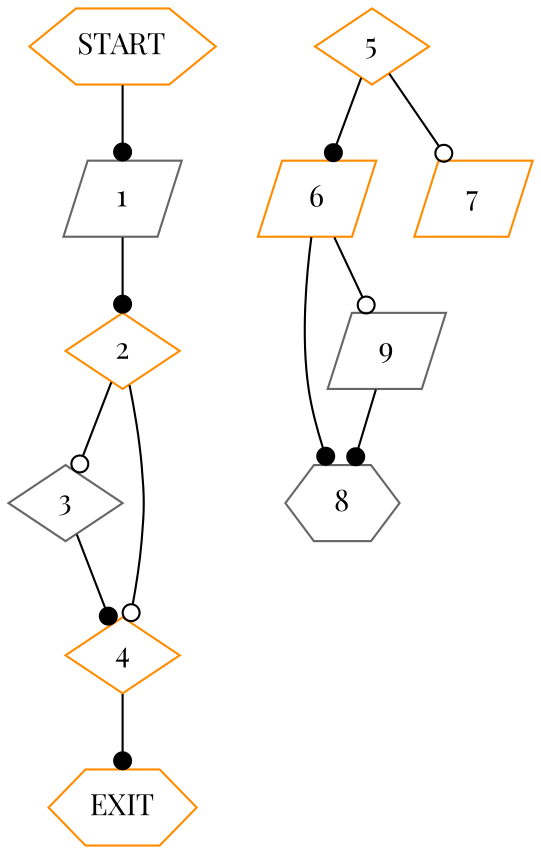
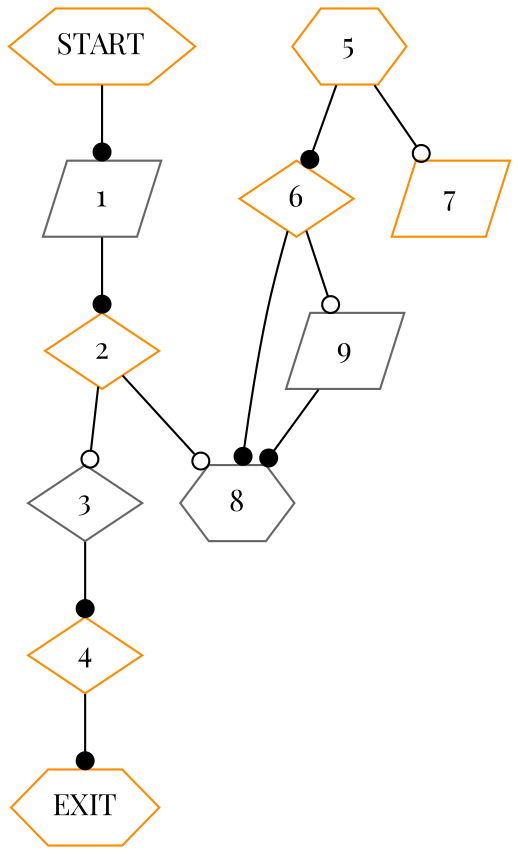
  digraph {
    fontname="Playfair Display"
    node [color=darkorange fontname="Playfair Display" shape=diamond]
    edge [arrowhead=dot fontname="Playfair Display"]
    n1 [label=START shape=hexagon]
    1 [color=gray40 shape=parallelogram]
    2
    n4 [label=EXIT shape=hexagon]
    3 [color=gray40]
    4
-   5
-   6 [shape=parallelogram]
+   5 [shape=hexagon]
+   6
    7 [shape=parallelogram]
    8 [color=gray40 shape=hexagon]
    9 [color=gray40 shape=parallelogram]
    n1 -> 1
    1 -> 2
    2 -> 3 [arrowhead=odot]
-   2 -> 4 [arrowhead=odot]
+   2 -> 8 [arrowhead=odot]
    3 -> 4
    4 -> n4
    5 -> 6
    5 -> 7 [arrowhead=odot]
    6 -> 8
    6 -> 9 [arrowhead=odot]
    9 -> 8
  }
